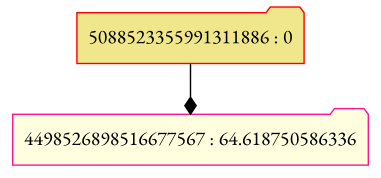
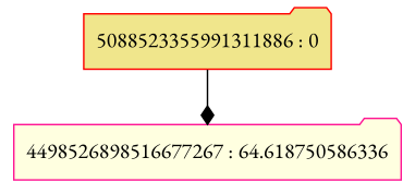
  digraph {
    fontname="EB Garamond"
    node [style=filled shape=folder fontname="EB Garamond"]
    n1 [label="5088523355991311886 : 0" fillcolor=khaki color=red]
-   n2 [label="4498526898516677567 : 64.618750586336" fillcolor=lightyellow color=deeppink]
+   n2 [label="4498526898516677267 : 64.618750586336" fillcolor=lightyellow color=deeppink]
    n1 -> n2 [arrowhead=diamond fontname="EB Garamond"]
  }
